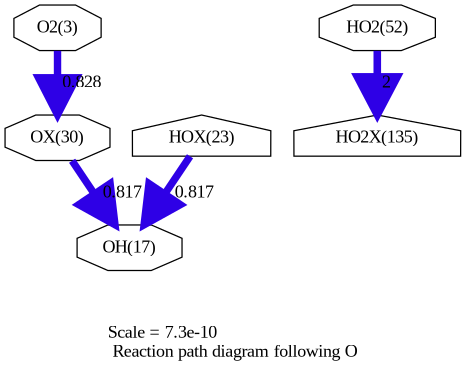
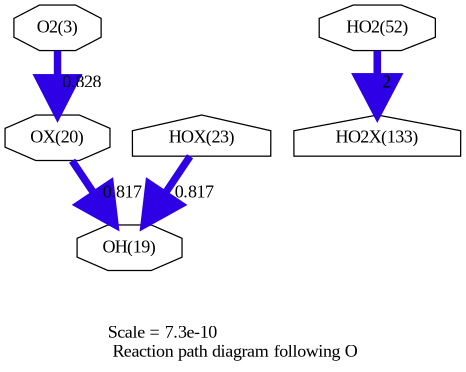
  digraph {
    fontname="Liberation Serif"
    label="Scale = 7.3e-10\l Reaction path diagram following O"
    node [fontname="Liberation Serif" shape=octagon]
    edge [arrowsize=2.92 color="0.7, 1.32, 0.9" fontname="Liberation Serif" penwidth=5.85]
    n1 [label="O2(3)"]
-   n2 [label="OX(30)"]
-   n3 [label="OH(17)"]
+   n2 [label="OX(20)"]
+   n3 [label="OH(19)"]
    n4 [label="HOX(23)" shape=house]
    n5 [label="HO2(52)"]
-   n6 [label="HO2X(135)" shape=house]
+   n6 [label="HO2X(133)" shape=house]
    n1 -> n2 [arrowsize=2.93 color="0.7, 1.33, 0.9" label=" 0.828" penwidth=5.86]
    n2 -> n3 [label=" 0.817"]
    n4 -> n3 [label=" 0.817"]
    n5 -> n6 [arrowsize=3 color="0.7, 1.5, 0.9" label=" 2" penwidth=6]
  }
